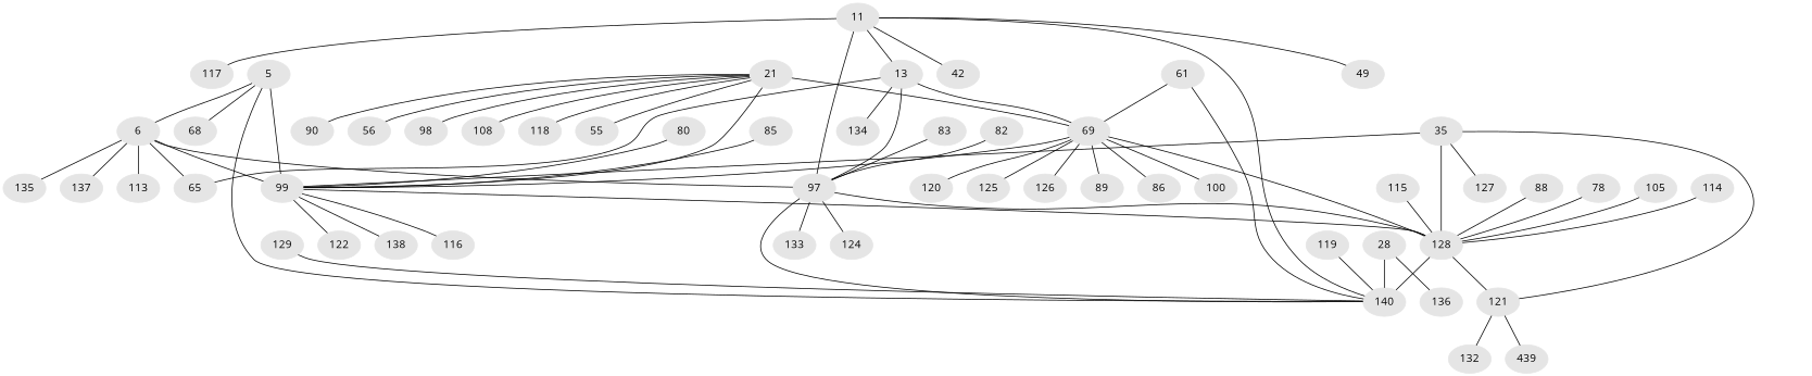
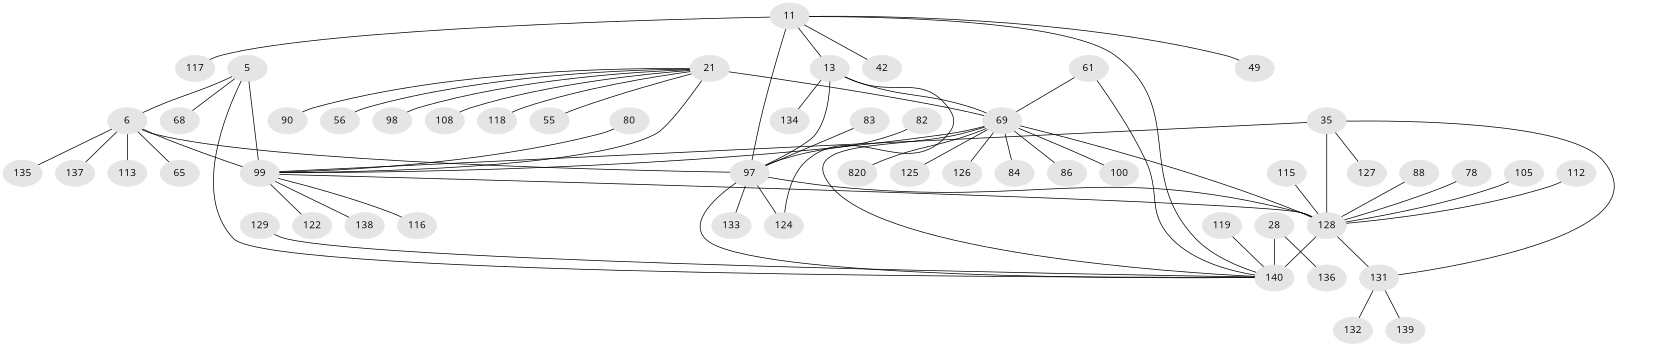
  graph {
    fontname="Open Sans"
    node [color=gray90 fontname="Open Sans" style=filled]
    edge [fontname="Open Sans"]
    5 [super="+4"]
    6 [super="+3"]
    68
    99 [super="+7+45+57+75+70+74"]
    140 [super="+73+87+89+91+94+96+26+37+93+95+101+103+107+110+114"]
    65
    97 [super="+14+39+40+52+58"]
    113
    135
    137 [super="+121"]
    128 [super="+34+59+64"]
    116 [super="+36"]
    122
    138
    124 [super="+123"]
    133
    11 [super="+9"]
    13 [super="+12"]
    42
    n20 [label=49]
    117
    69 [super="+18+38+43+46"]
    134
-   84 [label=89]
+   84
    86 [super="+81"]
    100
-   120 [super="+77+102"]
+   120 [super="+77+102" label=820]
    125
    126
    21 [super="+16+20"]
    55
    56
    90
    98
    108
    118
    28 [super="+22"]
    136
    88
    35 [super="+33"]
    127 [super="+104"]
-   131 [super="+130" label=121]
+   131 [super="+130"]
    132 [super="+50"]
-   139 [label=439]
+   139
    61
    78
    80
    82
    83
-   85
    105
-   112 [label=114]
+   112
    115
    119
    129
    5 -- 6 [weight=4]
    5 -- 68
    5 -- 99 [weight=6]
    5 -- 140
    6 -- 99 [weight=6]
    6 -- 65
    6 -- 97
    6 -- 113
    6 -- 135
    6 -- 137
    99 -- 128
    99 -- 116
    99 -- 122
    99 -- 138
    97 -- 140
    97 -- 128
    97 -- 124
    97 -- 133
    128 -- 140
    128 -- 131 [weight=4]
    11 -- 140
    11 -- 97 [weight=6]
    11 -- 13 [weight=4]
    11 -- 42
    11 -- n20
    11 -- 117
-   13 -- 65
+   13 -- 124
    13 -- 97 [weight=6]
    13 -- 69
    13 -- 134
    69 -- 99
+   69 -- 140
    69 -- 128
    69 -- 84
    69 -- 86
    69 -- 100
    69 -- 120
    69 -- 125
    69 -- 126
    21 -- 99
    21 -- 69 [weight=12]
    21 -- 55
    21 -- 56
    21 -- 90
    21 -- 98
    21 -- 108
    21 -- 118
    28 -- 140 [weight=10]
    28 -- 136
    88 -- 128
    35 -- 99
    35 -- 128 [weight=8]
    35 -- 127
    35 -- 131 [weight=2]
    131 -- 132
    131 -- 139
    61 -- 140
    61 -- 69
    78 -- 128
    80 -- 99
    82 -- 97
    83 -- 97
-   85 -- 99
    105 -- 128
    112 -- 128
    115 -- 128
    119 -- 140
    129 -- 140
  }
